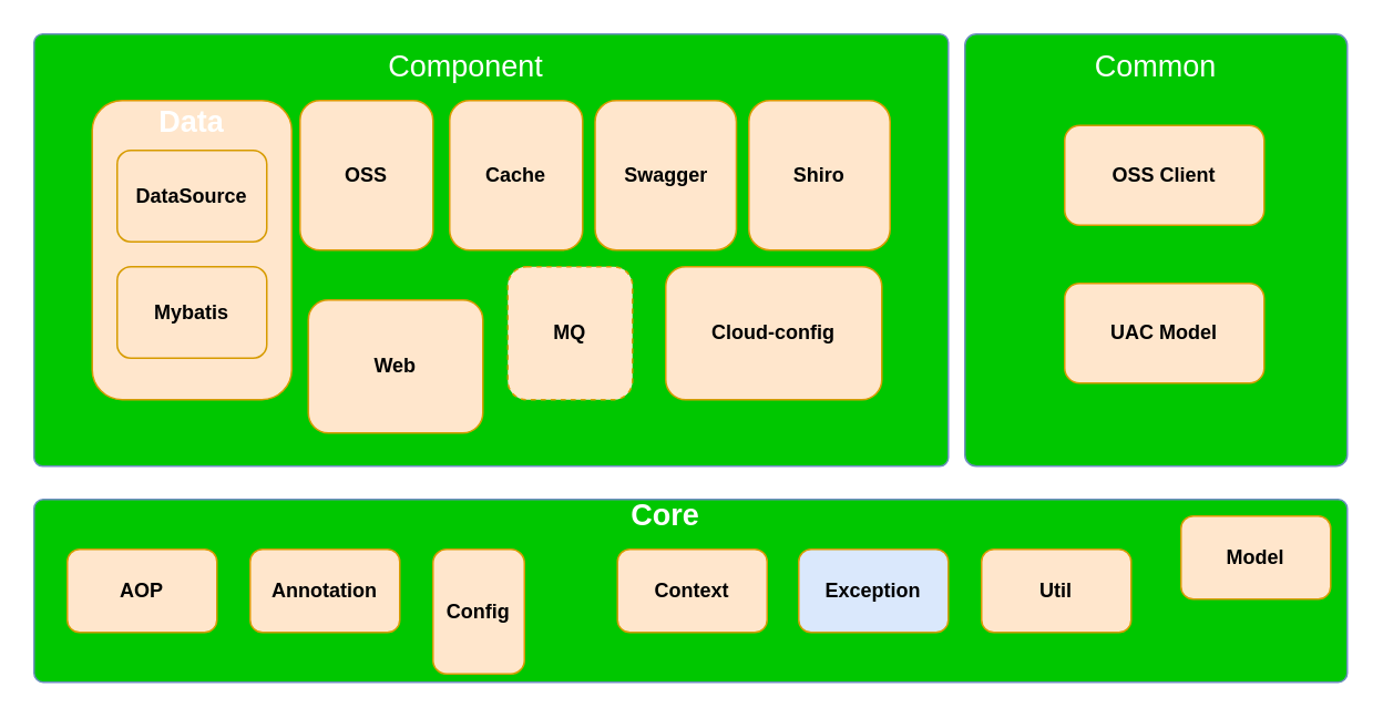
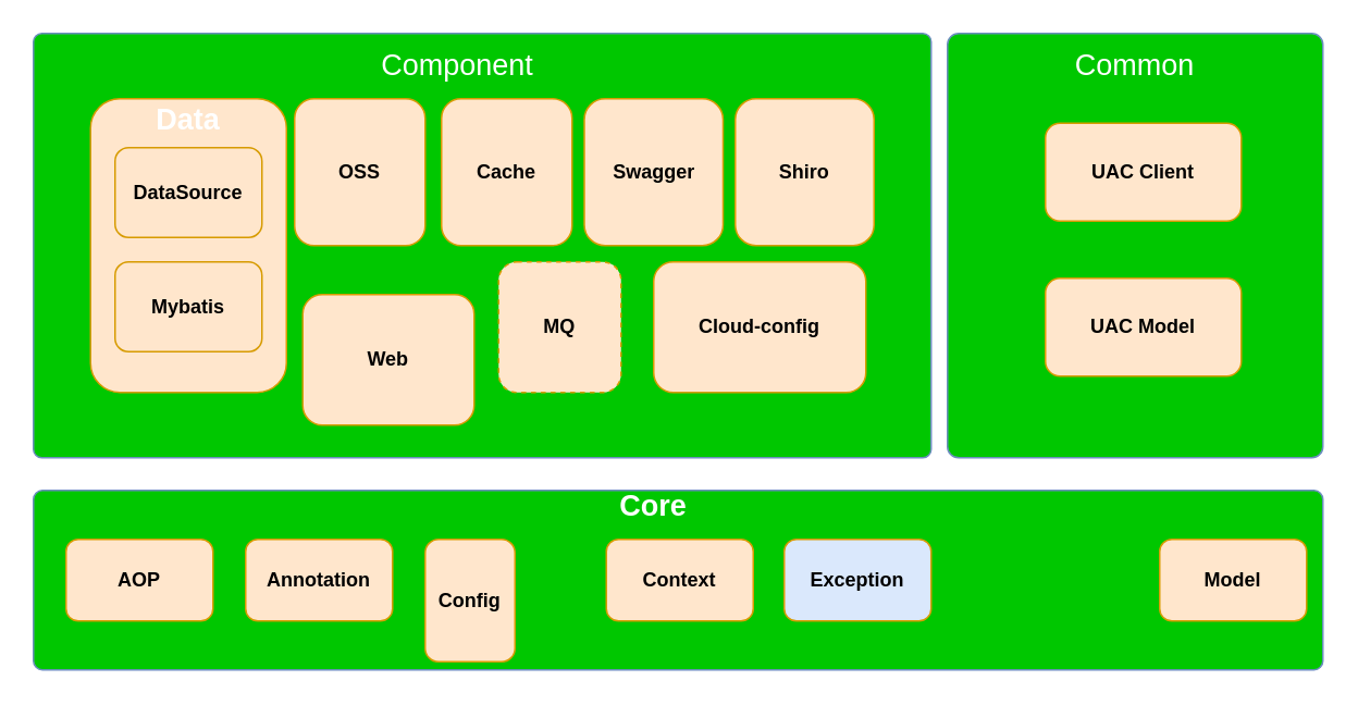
  <mxCell id="0" />
  <mxCell id="1" parent="0" />
  <mxCell id="2" value="" style="rounded=1;whiteSpace=wrap;html=1;fillColor=#00C700;strokeColor=#6C8EBF;fontColor=#ffffff;fontStyle=1;fontSize=12;arcSize=5;" parent="1" vertex="1"><mxGeometry x="20" y="300" width="790" height="110" as="geometry" /></mxCell>
  <mxCell id="3" value="AOP" style="rounded=1;whiteSpace=wrap;html=1;fillColor=#ffe6cc;strokeColor=#d79b00;fontStyle=1;fontSize=12;" parent="1" vertex="1"><mxGeometry x="40" y="330" width="90" height="50" as="geometry" /></mxCell>
  <mxCell id="4" value="Annotation" style="rounded=1;whiteSpace=wrap;html=1;fillColor=#ffe6cc;strokeColor=#d79b00;fontStyle=1;fontSize=12;" parent="1" vertex="1"><mxGeometry x="150" y="330" width="90" height="50" as="geometry" /></mxCell>
  <mxCell id="5" value="Config" style="rounded=1;whiteSpace=wrap;html=1;fillColor=#ffe6cc;strokeColor=#d79b00;fontStyle=1;fontSize=12;" parent="1" vertex="1"><mxGeometry x="260" y="330" width="55" height="75" as="geometry" /></mxCell>
  <mxCell id="6" value="Context" style="rounded=1;whiteSpace=wrap;html=1;fillColor=#ffe6cc;strokeColor=#d79b00;fontStyle=1;fontSize=12;" parent="1" vertex="1"><mxGeometry x="371" y="330" width="90" height="50" as="geometry" /></mxCell>
  <mxCell id="7" value="Exception" style="rounded=1;whiteSpace=wrap;html=1;fillColor=#dae8fc;strokeColor=#d79b00;fontStyle=1;fontSize=12;" parent="1" vertex="1"><mxGeometry x="480" y="330" width="90" height="50" as="geometry" /></mxCell>
- <mxCell id="8" value="Util" style="rounded=1;whiteSpace=wrap;html=1;fillColor=#ffe6cc;strokeColor=#d79b00;fontStyle=1;fontSize=12;" parent="1" vertex="1"><mxGeometry x="590" y="330" width="90" height="50" as="geometry" /></mxCell>
  <mxCell id="9" value="&lt;h1 style=&quot;font-size: 12px;&quot;&gt;&lt;div style=&quot;font-size: 12px;&quot;&gt;&lt;br style=&quot;font-size: 12px;&quot;&gt;&lt;/div&gt;&lt;/h1&gt;" style="rounded=1;whiteSpace=wrap;html=1;fillColor=#00C700;strokeColor=#6c8ebf;align=center;fontStyle=1;fontSize=12;arcSize=2;" parent="1" vertex="1"><mxGeometry x="20" y="20" width="550" height="260" as="geometry" /></mxCell>
  <mxCell id="10" value="MQ" style="rounded=1;whiteSpace=wrap;html=1;fillColor=#ffe6cc;strokeColor=#d79b00;fontStyle=1;fontSize=12;dashed=1;" parent="1" vertex="1"><mxGeometry x="305" y="160" width="75" height="80" as="geometry" /></mxCell>
  <mxCell id="11" value="Cache" style="rounded=1;whiteSpace=wrap;html=1;fillColor=#ffe6cc;strokeColor=#d79b00;fontStyle=1;fontSize=12;" parent="1" vertex="1"><mxGeometry x="270" y="60" width="80" height="90" as="geometry" /></mxCell>
  <mxCell id="12" value="Web" style="rounded=1;whiteSpace=wrap;html=1;fillColor=#ffe6cc;strokeColor=#d79b00;align=center;fontStyle=1;fontSize=12;" parent="1" vertex="1"><mxGeometry x="185" y="180" width="105" height="80" as="geometry" /></mxCell>
  <mxCell id="13" value="Shiro" style="rounded=1;whiteSpace=wrap;html=1;fillColor=#ffe6cc;strokeColor=#d79b00;fontStyle=1;fontSize=12;" parent="1" vertex="1"><mxGeometry x="450" y="60" width="85" height="90" as="geometry" /></mxCell>
  <mxCell id="14" value="" style="rounded=1;whiteSpace=wrap;html=1;fillColor=#00C700;fontStyle=1;fontSize=12;arcSize=3;strokeColor=#6C8EBF;" parent="1" vertex="1"><mxGeometry x="580" y="20" width="230" height="260" as="geometry" /></mxCell>
- <mxCell id="15" value="OSS Client" style="rounded=1;whiteSpace=wrap;html=1;fillColor=#ffe6cc;strokeColor=#d79b00;fontStyle=1;fontSize=12;" parent="1" vertex="1"><mxGeometry x="640" y="75" width="120" height="60" as="geometry" /></mxCell>
+ <mxCell id="15" value="UAC Client" style="rounded=1;whiteSpace=wrap;html=1;fillColor=#ffe6cc;strokeColor=#d79b00;fontStyle=1;fontSize=12;" parent="1" vertex="1"><mxGeometry x="640" y="75" width="120" height="60" as="geometry" /></mxCell>
  <mxCell id="16" value="UAC Model" style="rounded=1;whiteSpace=wrap;html=1;fillColor=#ffe6cc;strokeColor=#d79b00;fontStyle=1;fontSize=12;" parent="1" vertex="1"><mxGeometry x="640" y="170" width="120" height="60" as="geometry" /></mxCell>
  <mxCell id="17" value="Swagger" style="rounded=1;whiteSpace=wrap;html=1;fillColor=#ffe6cc;strokeColor=#d79b00;fontStyle=1;fontSize=12;" parent="1" vertex="1"><mxGeometry x="357.5" y="60" width="85" height="90" as="geometry" /></mxCell>
  <mxCell id="18" value="" style="rounded=1;whiteSpace=wrap;html=1;fillColor=#ffe6cc;strokeColor=#d79b00;fontStyle=1;fontSize=12;" parent="1" vertex="1"><mxGeometry x="55" y="60" width="120" height="180" as="geometry" /></mxCell>
- <mxCell id="19" value="Model" style="rounded=1;whiteSpace=wrap;html=1;fillColor=#ffe6cc;strokeColor=#d79b00;fontStyle=1;fontSize=12;" parent="1" vertex="1"><mxGeometry x="710" y="310" width="90" height="50" as="geometry" /></mxCell>
+ <mxCell id="19" value="Model" style="rounded=1;whiteSpace=wrap;html=1;fillColor=#ffe6cc;strokeColor=#d79b00;fontStyle=1;fontSize=12;" parent="1" vertex="1"><mxGeometry x="710" y="330" width="90" height="50" as="geometry" /></mxCell>
  <mxCell id="20" value="Core" style="text;html=1;strokeColor=none;fillColor=none;align=center;verticalAlign=middle;whiteSpace=wrap;rounded=0;fontStyle=1;fontSize=18;fontColor=#FFFFFF;" parent="1" vertex="1"><mxGeometry x="380" y="300" width="40" height="20" as="geometry" /></mxCell>
  <mxCell id="21" value="DataSource" style="rounded=1;whiteSpace=wrap;html=1;fillColor=#ffe6cc;strokeColor=#d79b00;fontStyle=1;fontSize=12;" parent="1" vertex="1"><mxGeometry x="70" y="90" width="90" height="55" as="geometry" /></mxCell>
  <mxCell id="22" value="&lt;font style=&quot;font-size: 18px;&quot;&gt;Data&lt;/font&gt;" style="text;html=1;strokeColor=none;fillColor=none;align=center;verticalAlign=middle;whiteSpace=wrap;rounded=0;fontColor=#FFFFFF;fontStyle=1;fontSize=18;" parent="1" vertex="1"><mxGeometry x="95" y="65" width="40" height="15" as="geometry" /></mxCell>
  <mxCell id="23" value="Component" style="text;html=1;strokeColor=none;fillColor=none;align=center;verticalAlign=middle;whiteSpace=wrap;rounded=0;fontSize=18;fontColor=#FFFFFF;" parent="1" vertex="1"><mxGeometry x="260" y="30" width="40" height="20" as="geometry" /></mxCell>
  <mxCell id="24" value="Common" style="text;html=1;strokeColor=none;fillColor=none;align=center;verticalAlign=middle;whiteSpace=wrap;rounded=0;fontSize=18;fontColor=#FFFFFF;" parent="1" vertex="1"><mxGeometry x="675" y="30" width="40" height="20" as="geometry" /></mxCell>
  <mxCell id="25" value="Mybatis" style="rounded=1;whiteSpace=wrap;html=1;fillColor=#ffe6cc;strokeColor=#d79b00;fontStyle=1;fontSize=12;" parent="1" vertex="1"><mxGeometry x="70" y="160" width="90" height="55" as="geometry" /></mxCell>
  <mxCell id="26" value="OSS" style="rounded=1;whiteSpace=wrap;html=1;fillColor=#ffe6cc;strokeColor=#d79b00;fontStyle=1;fontSize=12;" parent="1" vertex="1"><mxGeometry x="180" y="60" width="80" height="90" as="geometry" /></mxCell>
  <mxCell id="27" value="Cloud-config" style="rounded=1;whiteSpace=wrap;html=1;fillColor=#ffe6cc;strokeColor=#d79b00;fontStyle=1;fontSize=12;" parent="1" vertex="1"><mxGeometry x="400" y="160" width="130" height="80" as="geometry" /></mxCell>
